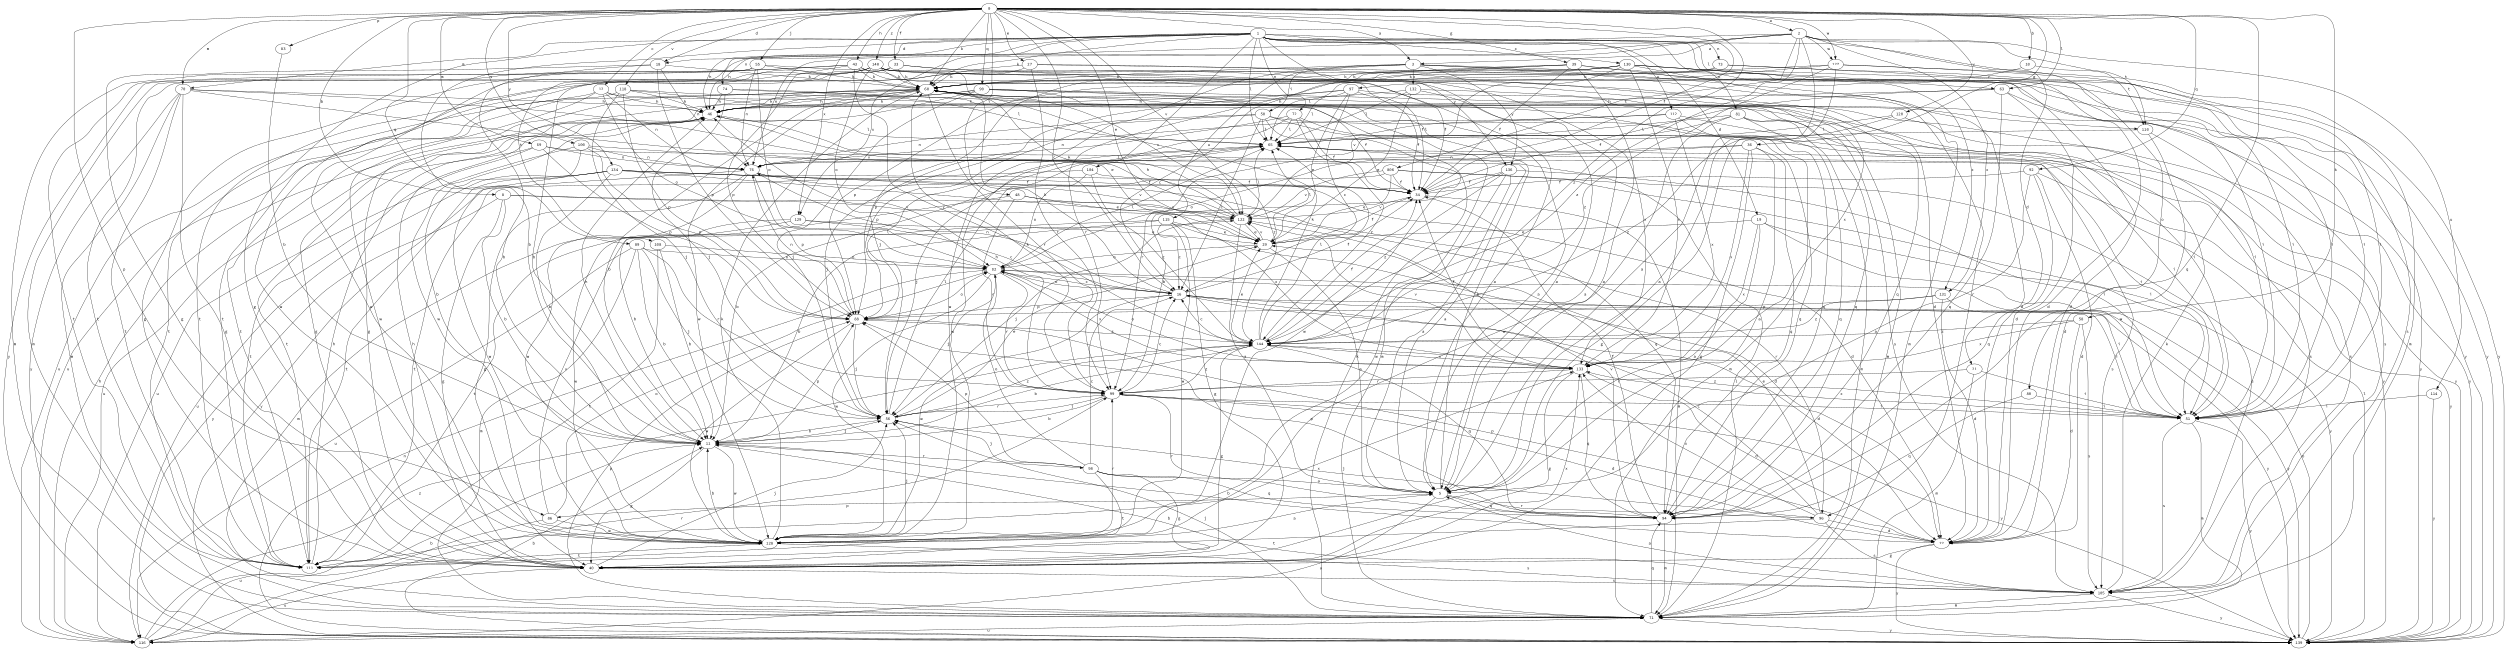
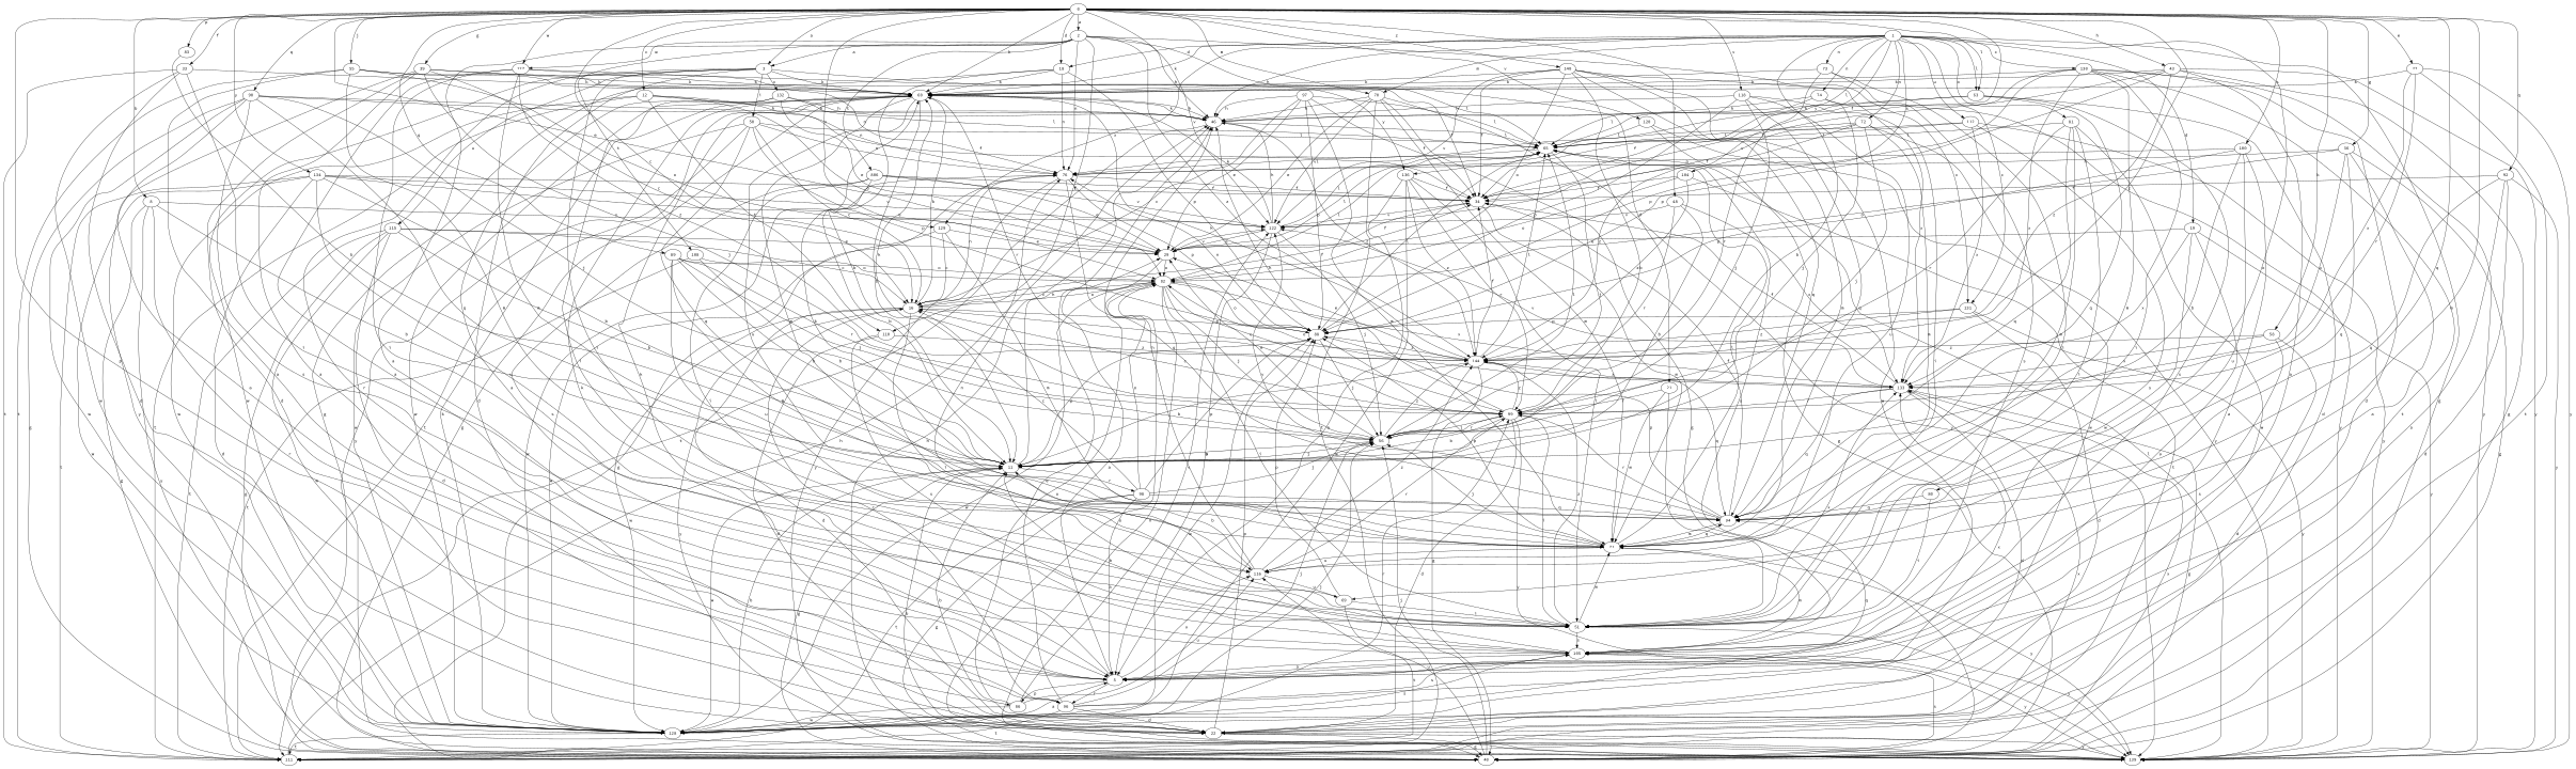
  strict digraph {
    fontname="Source Code Pro"
    node [fontname="Source Code Pro"]
    edge [fontname="Source Code Pro"]
    0
    2
    3
    8
-   10
    12
    16
    18
    27
    29
    33
    34
    36
    39
    43
    48
    55
    58
    60
    63
    69
    70
    83
    86
    89
    90
    92
    94
    100
    118
    120
    122
    127
    129
    134
    140
    144
    46
    131
    5
    21
    76
    n43 [label=806]
    108
    110
-   114
    136
    22
    50
    51
    96
    115
    128
    132
    11
    40
    139
    97
    82
    111
    88
    133
    99
    65
    71
    56
    105
    116
    1
    19
    72
    73
    74
    80
    81
    104
    112
    130
    98
    0 -> 2 [label=a]
    0 -> 3 [label=a]
    0 -> 8 [label=b]
-   0 -> 10 [label=b]
    0 -> 12 [label=c]
    0 -> 16 [label=c]
    0 -> 18 [label=d]
    0 -> 27 [label=e]
    0 -> 29 [label=e]
    0 -> 33 [label=f]
    0 -> 34 [label=f]
    0 -> 36 [label=g]
    0 -> 39 [label=g]
    0 -> 43 [label=h]
    0 -> 48 [label=i]
    0 -> 55 [label=j]
    0 -> 58 [label=k]
    0 -> 60 [label=k]
    0 -> 63 [label=l]
    0 -> 69 [label=m]
    0 -> 70 [label=m]
    0 -> 83 [label=p]
    0 -> 86 [label=p]
    0 -> 89 [label=q]
    0 -> 90 [label=q]
    0 -> 92 [label=q]
    0 -> 94 [label=q]
    0 -> 100 [label=s]
    0 -> 118 [label=v]
    0 -> 120 [label=v]
    0 -> 122 [label=v]
    0 -> 127 [label=w]
    0 -> 129 [label=x]
    0 -> 134 [label=y]
    0 -> 140 [label=z]
    0 -> 144 [label=z]
    2 -> 3 [label=a]
    2 -> 127 [label=w]
    2 -> 144 [label=z]
    2 -> 46 [label=h]
    2 -> 131 [label=x]
    2 -> 5 [label=a]
    2 -> 21 [label=d]
    2 -> 76 [label=n]
    2 -> n43 [label=t]
    2 -> 108 [label=t]
    2 -> 110 [label=t]
-   2 -> 114 [label=u]
    3 -> 60 [label=k]
    3 -> 136 [label=y]
    3 -> 22 [label=d]
    3 -> 50 [label=i]
    3 -> 51 [label=i]
    3 -> 96 [label=r]
    3 -> 115 [label=u]
    3 -> 128 [label=w]
    3 -> 132 [label=x]
    8 -> 122 [label=v]
    8 -> 96 [label=r]
    8 -> 11 [label=b]
    8 -> 40 [label=g]
    8 -> 139 [label=y]
-   10 -> 110 [label=t]
-   10 -> 97 [label=r]
    12 -> 46 [label=h]
    12 -> 76 [label=n]
    12 -> 110 [label=t]
    12 -> 128 [label=w]
    12 -> 82 [label=o]
    12 -> 111 [label=t]
    16 -> 34 [label=f]
    16 -> 60 [label=k]
    16 -> 76 [label=n]
    16 -> 22 [label=d]
    16 -> 51 [label=i]
    16 -> 128 [label=w]
    16 -> 139 [label=y]
    16 -> 82 [label=o]
    16 -> 88 [label=p]
    18 -> 60 [label=k]
    18 -> 76 [label=n]
    18 -> 11 [label=b]
    18 -> 40 [label=g]
    18 -> 88 [label=p]
    27 -> 60 [label=k]
    27 -> 139 [label=y]
    27 -> 111 [label=t]
    27 -> 133 [label=x]
    27 -> 99 [label=r]
    29 -> 34 [label=f]
    29 -> 122 [label=v]
    29 -> 5 [label=a]
    29 -> 82 [label=o]
    29 -> 65 [label=l]
    33 -> 60 [label=k]
    33 -> 22 [label=d]
    33 -> 51 [label=i]
    33 -> 128 [label=w]
    33 -> 111 [label=t]
    34 -> 122 [label=v]
    34 -> 71 [label=m]
    36 -> 94 [label=q]
    36 -> 5 [label=a]
    36 -> 76 [label=n]
    36 -> 40 [label=g]
    36 -> 82 [label=o]
    36 -> 133 [label=x]
    39 -> 16 [label=c]
    39 -> 34 [label=f]
    39 -> 60 [label=k]
    39 -> 5 [label=a]
    39 -> 22 [label=d]
    39 -> 139 [label=y]
    39 -> 56 [label=j]
    43 -> 34 [label=f]
    43 -> 60 [label=k]
    43 -> 144 [label=z]
    43 -> 5 [label=a]
    43 -> 40 [label=g]
    43 -> 139 [label=y]
    43 -> 88 [label=p]
    48 -> 122 [label=v]
    48 -> 11 [label=b]
    48 -> 133 [label=x]
    48 -> 99 [label=r]
    55 -> 60 [label=k]
    55 -> 5 [label=a]
    55 -> 76 [label=n]
    55 -> 82 [label=o]
    55 -> 111 [label=t]
    55 -> 71 [label=m]
    58 -> 144 [label=z]
    58 -> 22 [label=d]
    58 -> 133 [label=x]
    58 -> 105 [label=s]
    60 -> 46 [label=h]
    60 -> 128 [label=w]
    60 -> 11 [label=b]
    60 -> 40 [label=g]
    60 -> 111 [label=t]
    60 -> 99 [label=r]
    60 -> 71 [label=m]
    60 -> 116 [label=u]
    63 -> 34 [label=f]
    63 -> 94 [label=q]
    63 -> 46 [label=h]
    63 -> 22 [label=d]
    63 -> 105 [label=s]
    69 -> 76 [label=n]
    69 -> 51 [label=i]
    69 -> 111 [label=t]
    69 -> 88 [label=p]
-   69 -> 116 [label=u]
+   116 -> 69 [label=u]
    70 -> 29 [label=e]
    70 -> 122 [label=v]
    70 -> 46 [label=h]
    70 -> 40 [label=g]
    70 -> 139 [label=y]
    70 -> 111 [label=t]
    70 -> 71 [label=m]
    83 -> 11 [label=b]
    86 -> 122 [label=v]
    86 -> 128 [label=w]
    86 -> 82 [label=o]
    86 -> 116 [label=u]
    89 -> 11 [label=b]
    89 -> 82 [label=o]
    89 -> 99 [label=r]
    89 -> 71 [label=m]
    89 -> 56 [label=j]
    89 -> 116 [label=u]
    90 -> 34 [label=f]
    90 -> 94 [label=q]
    90 -> 46 [label=h]
    90 -> 5 [label=a]
    90 -> 128 [label=w]
    90 -> 40 [label=g]
    90 -> 56 [label=j]
    90 -> 105 [label=s]
    92 -> 34 [label=f]
    92 -> 94 [label=q]
    92 -> 5 [label=a]
    92 -> 22 [label=d]
    92 -> 139 [label=y]
    94 -> 34 [label=f]
    94 -> 122 [label=v]
    94 -> 88 [label=p]
    94 -> 99 [label=r]
    94 -> 71 [label=m]
    100 -> 5 [label=a]
    100 -> 76 [label=n]
    100 -> 11 [label=b]
    100 -> 88 [label=p]
    100 -> 116 [label=u]
    118 -> 94 [label=q]
    118 -> 46 [label=h]
    118 -> 51 [label=i]
    118 -> 88 [label=p]
    118 -> 56 [label=j]
    118 -> 116 [label=u]
    120 -> 40 [label=g]
    120 -> 139 [label=y]
    120 -> 65 [label=l]
    122 -> 29 [label=e]
    122 -> 60 [label=k]
    122 -> 46 [label=h]
    122 -> 5 [label=a]
    122 -> 65 [label=l]
    122 -> 56 [label=j]
    127 -> 60 [label=k]
    127 -> 144 [label=z]
    127 -> 5 [label=a]
    127 -> 51 [label=i]
    127 -> 65 [label=l]
    127 -> 71 [label=m]
    129 -> 16 [label=c]
    129 -> 29 [label=e]
    129 -> 128 [label=w]
    129 -> 71 [label=m]
    134 -> 29 [label=e]
    134 -> 34 [label=f]
    134 -> 122 [label=v]
    134 -> 22 [label=d]
    134 -> 128 [label=w]
    134 -> 11 [label=b]
    134 -> 111 [label=t]
    134 -> 116 [label=u]
    140 -> 34 [label=f]
    140 -> 60 [label=k]
    140 -> 94 [label=q]
    140 -> 122 [label=v]
    140 -> 128 [label=w]
    140 -> 11 [label=b]
    140 -> 82 [label=o]
    140 -> 133 [label=x]
    140 -> 71 [label=m]
    144 -> 16 [label=c]
    144 -> 29 [label=e]
    144 -> 34 [label=f]
    144 -> 60 [label=k]
    144 -> 94 [label=q]
    144 -> 11 [label=b]
    144 -> 40 [label=g]
    144 -> 133 [label=x]
    144 -> 65 [label=l]
    46 -> 60 [label=k]
    46 -> 144 [label=z]
    46 -> 111 [label=t]
    46 -> 65 [label=l]
    131 -> 144 [label=z]
    131 -> 22 [label=d]
    131 -> 139 [label=y]
    131 -> 88 [label=p]
    5 -> 60 [label=k]
    5 -> 86 [label=p]
    5 -> 94 [label=q]
    5 -> 96 [label=r]
    5 -> 116 [label=u]
    21 -> 51 [label=i]
    21 -> 99 [label=r]
    21 -> 71 [label=m]
    76 -> 34 [label=f]
    76 -> 94 [label=q]
    76 -> 128 [label=w]
    76 -> 40 [label=g]
    76 -> 139 [label=y]
    76 -> 88 [label=p]
    n43 -> 29 [label=e]
    n43 -> 34 [label=f]
    n43 -> 122 [label=v]
    n43 -> 51 [label=i]
    n43 -> 11 [label=b]
    n43 -> 105 [label=s]
    108 -> 11 [label=b]
    108 -> 82 [label=o]
    108 -> 111 [label=t]
    110 -> 144 [label=z]
    110 -> 22 [label=d]
    110 -> 105 [label=s]
-   114 -> 51 [label=i]
-   114 -> 139 [label=y]
    136 -> 34 [label=f]
    136 -> 144 [label=z]
    136 -> 5 [label=a]
    136 -> 51 [label=i]
    136 -> 128 [label=w]
-   136 -> 99 [label=b]
+   136 -> 99 [label=r]
    22 -> 11 [label=b]
    22 -> 40 [label=g]
    22 -> 139 [label=y]
    22 -> 88 [label=p]
    50 -> 16 [label=c]
    50 -> 94 [label=q]
    50 -> 76 [label=n]
    50 -> 128 [label=w]
    50 -> 139 [label=y]
    50 -> 88 [label=p]
    50 -> 65 [label=l]
    51 -> 144 [label=z]
    51 -> 139 [label=y]
    51 -> 133 [label=x]
    51 -> 71 [label=m]
    51 -> 105 [label=s]
    96 -> 16 [label=c]
    96 -> 29 [label=e]
    96 -> 22 [label=d]
    96 -> 111 [label=t]
    96 -> 133 [label=x]
    96 -> 56 [label=j]
    96 -> 105 [label=s]
    115 -> 16 [label=c]
    115 -> 29 [label=e]
    115 -> 22 [label=d]
    115 -> 128 [label=w]
    115 -> 11 [label=b]
    115 -> 40 [label=g]
    115 -> 111 [label=t]
    128 -> 60 [label=k]
    128 -> 5 [label=a]
    128 -> 11 [label=b]
    128 -> 111 [label=t]
    128 -> 99 [label=r]
    128 -> 56 [label=j]
    128 -> 105 [label=s]
    132 -> 29 [label=e]
    132 -> 46 [label=h]
    132 -> 5 [label=a]
    132 -> 51 [label=i]
    132 -> 65 [label=l]
    11 -> 46 [label=h]
    11 -> 128 [label=w]
    11 -> 40 [label=g]
    11 -> 88 [label=p]
    11 -> 56 [label=j]
    11 -> 98 [label=r]
    40 -> 46 [label=h]
    40 -> 133 [label=x]
    40 -> 56 [label=j]
    40 -> 105 [label=s]
    40 -> 116 [label=u]
    139 -> 11 [label=b]
    139 -> 82 [label=o]
    139 -> 65 [label=l]
    97 -> 16 [label=c]
    97 -> 29 [label=e]
    97 -> 34 [label=f]
    97 -> 46 [label=h]
    97 -> 88 [label=p]
    97 -> 65 [label=l]
    97 -> 71 [label=m]
    82 -> 16 [label=c]
    82 -> 51 [label=i]
    82 -> 128 [label=w]
    82 -> 139 [label=n]
    82 -> 133 [label=x]
    82 -> 99 [label=r]
    82 -> 65 [label=l]
    82 -> 56 [label=j]
    111 -> 46 [label=h]
    111 -> 133 [label=x]
    88 -> 144 [label=z]
    88 -> 76 [label=n]
    88 -> 128 [label=w]
    88 -> 82 [label=o]
    88 -> 65 [label=l]
    88 -> 56 [label=j]
    133 -> 34 [label=f]
    133 -> 94 [label=q]
    133 -> 122 [label=v]
    133 -> 22 [label=d]
    133 -> 40 [label=g]
    133 -> 82 [label=o]
    133 -> 99 [label=r]
    99 -> 16 [label=c]
    99 -> 60 [label=k]
    99 -> 144 [label=z]
    99 -> 46 [label=h]
    99 -> 22 [label=d]
    99 -> 51 [label=i]
    99 -> 11 [label=b]
    99 -> 139 [label=y]
    99 -> 56 [label=j]
    65 -> 76 [label=l]
    65 -> 56 [label=j]
    65 -> 105 [label=s]
    71 -> 60 [label=k]
    71 -> 94 [label=q]
    71 -> 139 [label=y]
    71 -> 88 [label=p]
    71 -> 65 [label=l]
    71 -> 56 [label=j]
    71 -> 116 [label=u]
    56 -> 29 [label=e]
    56 -> 144 [label=z]
    56 -> 11 [label=b]
    56 -> 99 [label=r]
    56 -> 65 [label=l]
    105 -> 60 [label=k]
    105 -> 5 [label=a]
    105 -> 11 [label=b]
    105 -> 139 [label=y]
    105 -> 71 [label=m]
    116 -> 144 [label=z]
    116 -> 46 [label=h]
    116 -> 11 [label=b]
    116 -> 99 [label=r]
    1 -> 18 [label=d]
    1 -> 60 [label=k]
    1 -> 63 [label=l]
    1 -> 70 [label=m]
    1 -> 129 [label=x]
    1 -> 46 [label=h]
    1 -> 131 [label=x]
    1 -> 136 [label=y]
    1 -> 11 [label=b]
    1 -> 40 [label=g]
    1 -> 65 [label=l]
    1 -> 19 [label=d]
    1 -> 72 [label=n]
    1 -> 73 [label=n]
    1 -> 74 [label=n]
    1 -> 80 [label=o]
    1 -> 81 [label=o]
    1 -> 104 [label=s]
    1 -> 112 [label=u]
    1 -> 130 [label=x]
    19 -> 29 [label=e]
    19 -> 5 [label=a]
    19 -> 51 [label=w]
    19 -> 139 [label=y]
    19 -> 133 [label=x]
    72 -> 34 [label=f]
    72 -> 144 [label=z]
    72 -> 128 [label=w]
    72 -> 65 [label=l]
    72 -> 71 [label=m]
    72 -> 56 [label=j]
    73 -> 60 [label=k]
    73 -> 51 [label=i]
    73 -> 99 [label=r]
    73 -> 105 [label=s]
    74 -> 46 [label=h]
    74 -> 139 [label=y]
    74 -> 65 [label=l]
    74 -> 56 [label=j]
    80 -> 94 [label=q]
    80 -> 51 [label=i]
    81 -> 94 [label=q]
    81 -> 51 [label=i]
    81 -> 128 [label=w]
    81 -> 99 [label=r]
    81 -> 65 [label=l]
    81 -> 71 [label=m]
    104 -> 34 [label=f]
    104 -> 144 [label=z]
    104 -> 82 [label=o]
    104 -> 111 [label=t]
    112 -> 76 [label=n]
    112 -> 139 [label=y]
    112 -> 133 [label=x]
    112 -> 65 [label=l]
    112 -> 105 [label=s]
    130 -> 60 [label=k]
    130 -> 122 [label=v]
    130 -> 22 [label=d]
    130 -> 51 [label=i]
    130 -> 139 [label=y]
    130 -> 111 [label=t]
    130 -> 88 [label=p]
    130 -> 133 [label=x]
    130 -> 71 [label=m]
    98 -> 16 [label=c]
    98 -> 94 [label=q]
    98 -> 5 [label=a]
    98 -> 40 [label=g]
    98 -> 82 [label=o]
    98 -> 111 [label=t]
    98 -> 88 [label=p]
    98 -> 56 [label=j]
  }
